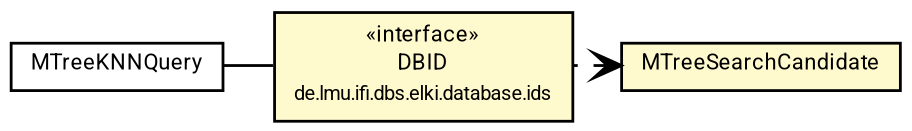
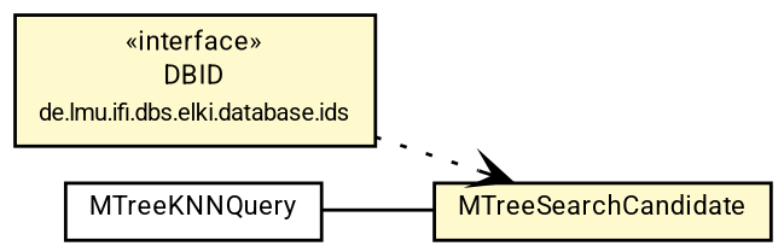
  digraph {
    nodesep=0.15
    rankdir=LR
    ranksep=0.25
    node [fontcolor=black fontname=Roboto fontsize=8 margin=0 shape=plaintext]
    edge [color=black fontname=Roboto fontsize=7 labelfontname=Roboto labelfontsize=7]
    n1 [height=0 label=<<table title="de.lmu.ifi.dbs.elki.database.ids.DBID" border="0" cellborder="1" cellspacing="0" cellpadding="2" bgcolor="LemonChiffon" href="../../../../../database/ids/DBID.html" target="_parent"> 		<tr><td><table border="0" cellspacing="0" cellpadding="1"> 		<tr><td align="center" balign="center"> &#171;interface&#187; </td></tr> 		<tr><td align="center" balign="center"> <font face="Roboto">DBID</font> </td></tr> 		<tr><td align="center" balign="center"> <font face="Roboto" point-size="7.0">de.lmu.ifi.dbs.elki.database.ids</font> </td></tr> 		</table></td></tr> 		</table>> width=0]
    n2 [height=0 label=<<table title="de.lmu.ifi.dbs.elki.index.tree.metrical.mtreevariants.query.MTreeSearchCandidate" border="0" cellborder="1" cellspacing="0" cellpadding="2" bgcolor="lemonChiffon" href="MTreeSearchCandidate.html" target="_parent"> 		<tr><td><table border="0" cellspacing="0" cellpadding="1"> 		<tr><td align="center" balign="center"> <font face="Roboto">MTreeSearchCandidate</font> </td></tr> 		</table></td></tr> 		</table>> width=0]
    n3 [height=0 label=<<table title="de.lmu.ifi.dbs.elki.index.tree.metrical.mtreevariants.query.MTreeKNNQuery" border="0" cellborder="1" cellspacing="0" cellpadding="2" href="MTreeKNNQuery.html" target="_parent"> 		<tr><td><table border="0" cellspacing="0" cellpadding="1"> 		<tr><td align="center" balign="center"> <font face="Roboto">MTreeKNNQuery</font> </td></tr> 		</table></td></tr> 		</table>> width=0]
    n1 -> n2 [arrowhead=open style=dotted weight=1]
-   n3 -> n1 [arrowhead=none style=solid weight=2]
+   n3 -> n2 [arrowhead=none style=solid weight=2]
  }
